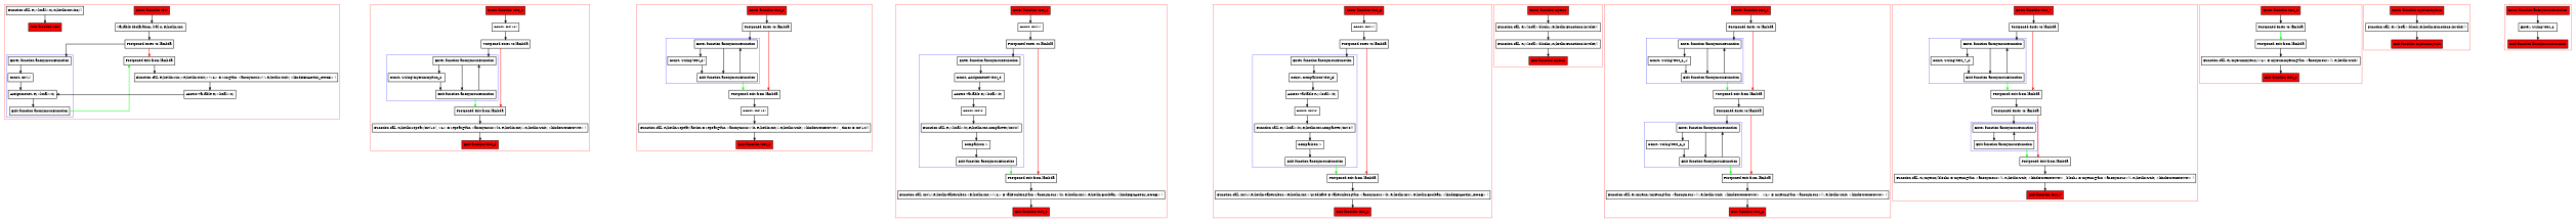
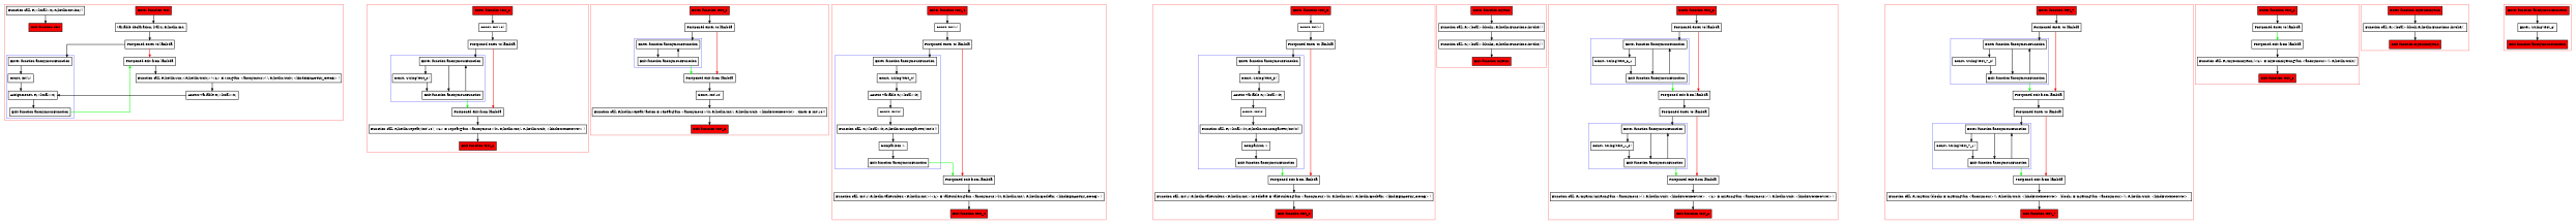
  digraph {
    nodesep=3
    splines=ortho
    node [penwidth=2 shape=box]
    edge [penwidth=2]
    n1 [label="Enter function anonymousFunction"]
    n2 [label="Const: Int(1)"]
    n3 [label="Assignmenet: R|<local>/x|"]
    n4 [label="Exit function anonymousFunction"]
    n5 [fillcolor=red label="Enter function test" style=filled]
    n6 [label="Variable declaration: lval x: R|kotlin/Int|"]
    n7 [label="Postponed enter to lambda"]
    n8 [label="Postponed exit from lambda"]
    n9 [label="Function call: R|kotlin/run|<R|kotlin/Unit|>(<L> = run@fun <anonymous>(): R|kotlin/Unit| <kind=EXACTLY_ONCE> )"]
    n10 [label="Access variable R|<local>/x|"]
    n11 [label="Function call: R|<local>/x|.R|kotlin/Int.inc|()"]
    n12 [fillcolor=red label="Exit function test" style=filled]
    n13 [label="Enter function anonymousFunction"]
-   n14 [label="Const: String(myDummyRun_2)"]
+   n14 [label="Const: String(test_2)"]
    n15 [label="Exit function anonymousFunction"]
    n16 [fillcolor=red label="Enter function test_2" style=filled]
    n17 [label="Const: Int(10)"]
    n18 [label="Postponed enter to lambda"]
    n19 [label="Postponed exit from lambda"]
    n20 [label="Function call: R|kotlin/repeat|(Int(10), <L> = repeat@fun <anonymous>(it: R|kotlin/Int|): R|kotlin/Unit| <kind=UNKNOWN> )"]
    n21 [fillcolor=red label="Exit function test_2" style=filled]
    n22 [label="Enter function anonymousFunction"]
-   n23 [label="Const: String(test_3)"]
    n24 [label="Exit function anonymousFunction"]
    n25 [fillcolor=red label="Enter function test_3" style=filled]
    n26 [label="Postponed enter to lambda"]
    n27 [label="Postponed exit from lambda"]
    n28 [label="Const: Int(10)"]
    n29 [label="Function call: R|kotlin/repeat|(action = repeat@fun <anonymous>(it: R|kotlin/Int|): R|kotlin/Unit| <kind=UNKNOWN> , times = Int(10))"]
    n30 [fillcolor=red label="Exit function test_3" style=filled]
    n31 [label="Enter function anonymousFunction"]
-   n32 [label="Const: Assignmenet(test_4)"]
+   n32 [label="Const: String(test_4)"]
    n33 [label="Access variable R|<local>/it|"]
    n34 [label="Const: Int(0)"]
    n35 [label="Function call: R|<local>/it|.R|kotlin/Int.compareTo|(Int(0))"]
    n36 [label="Comparison >"]
    n37 [label="Exit function anonymousFunction"]
    n38 [fillcolor=red label="Enter function test_4" style=filled]
    n39 [label="Const: Int(1)"]
    n40 [label="Postponed enter to lambda"]
    n41 [label="Postponed exit from lambda"]
    n42 [label="Function call: Int(1).R|kotlin/takeUnless|<R|kotlin/Int|>(<L> = takeUnless@fun <anonymous>(it: R|kotlin/Int|): R|kotlin/Boolean| <kind=EXACTLY_ONCE> )"]
    n43 [fillcolor=red label="Exit function test_4" style=filled]
    n44 [label="Enter function anonymousFunction"]
-   n45 [label="Const: Comparison(test_5)"]
+   n45 [label="Const: String(test_5)"]
    n46 [label="Access variable R|<local>/it|"]
    n47 [label="Const: Int(0)"]
    n48 [label="Function call: R|<local>/it|.R|kotlin/Int.compareTo|(Int(0))"]
    n49 [label="Comparison >"]
    n50 [label="Exit function anonymousFunction"]
    n51 [fillcolor=red label="Enter function test_5" style=filled]
    n52 [label="Const: Int(1)"]
    n53 [label="Postponed enter to lambda"]
    n54 [label="Postponed exit from lambda"]
    n55 [label="Function call: Int(1).R|kotlin/takeUnless|<R|kotlin/Int|>(predicate = takeUnless@fun <anonymous>(it: R|kotlin/Int|): R|kotlin/Boolean| <kind=EXACTLY_ONCE> )"]
    n56 [fillcolor=red label="Exit function test_5" style=filled]
    n57 [fillcolor=red label="Enter function myRun" style=filled]
    n58 [label="Function call: R|<local>/block1|.R|kotlin/Function0.invoke|()"]
    n59 [label="Function call: R|<local>/block2|.R|kotlin/Function0.invoke|()"]
    n60 [fillcolor=red label="Exit function myRun" style=filled]
    n61 [label="Enter function anonymousFunction"]
    n62 [label="Const: String(test_6_1)"]
    n63 [label="Exit function anonymousFunction"]
    n64 [label="Enter function anonymousFunction"]
-   n65 [label="Const: String(test_6_2)"]
+   n65 [label="Const: String(test_1_2)"]
    n66 [label="Exit function anonymousFunction"]
    n67 [fillcolor=red label="Enter function test_6" style=filled]
    n68 [label="Postponed enter to lambda"]
    n69 [label="Postponed exit from lambda"]
    n70 [label="Postponed enter to lambda"]
    n71 [label="Postponed exit from lambda"]
    n72 [label="Function call: R|/myRun|(myRun@fun <anonymous>(): R|kotlin/Unit| <kind=UNKNOWN> , <L> = myRun@fun <anonymous>(): R|kotlin/Unit| <kind=UNKNOWN> )"]
    n73 [fillcolor=red label="Exit function test_6" style=filled]
    n74 [label="Enter function anonymousFunction"]
    n75 [label="Const: String(test_7_2)"]
    n76 [label="Exit function anonymousFunction"]
    n77 [label="Enter function anonymousFunction"]
+   n78 [label="Const: String(test_7_1)"]
    n79 [label="Exit function anonymousFunction"]
    n80 [fillcolor=red label="Enter function test_7" style=filled]
    n81 [label="Postponed enter to lambda"]
    n82 [label="Postponed exit from lambda"]
    n83 [label="Postponed enter to lambda"]
    n84 [label="Postponed exit from lambda"]
    n85 [label="Function call: R|/myRun|(block2 = myRun@fun <anonymous>(): R|kotlin/Unit| <kind=UNKNOWN> , block1 = myRun@fun <anonymous>(): R|kotlin/Unit| <kind=UNKNOWN> )"]
    n86 [fillcolor=red label="Exit function test_7" style=filled]
    n87 [fillcolor=red label="Enter function test_8" style=filled]
    n88 [label="Postponed enter to lambda"]
    n89 [label="Postponed exit from lambda"]
    n90 [label="Function call: R|/myDummyRun|(<L> = myDummyRun@fun <anonymous>(): R|kotlin/Unit|)"]
    n91 [fillcolor=red label="Exit function test_8" style=filled]
    n92 [fillcolor=red label="Enter function myDummyRun" style=filled]
    n93 [label="Function call: R|<local>/block|.R|kotlin/Function0.invoke|()"]
    n94 [fillcolor=red label="Exit function myDummyRun" style=filled]
    n95 [fillcolor=red label="Enter function anonymousFunction" style=filled]
    n96 [label="Enter: String(test_8)"]
    n97 [fillcolor=red label="Exit function anonymousFunction" style=filled]
    subgraph cluster_1 {
      color=red
      n5
      n6
      n7
      n8
      n9
      n10
      n11
      n12
      subgraph cluster_2 {
        color=blue
        n1
        n2
        n3
        n4
      }
    }
    subgraph cluster_3 {
      color=red
      n16
      n17
      n18
      n19
      n20
      n21
      subgraph cluster_4 {
        color=blue
        n13
        n14
        n15
      }
    }
    subgraph cluster_5 {
      color=red
      n25
      n26
      n27
      n28
      n29
      n30
      subgraph cluster_6 {
        color=blue
        n22
-       n23
        n24
      }
    }
    subgraph cluster_7 {
      color=red
      n38
      n39
      n40
      n41
      n42
      n43
      subgraph cluster_8 {
        color=blue
        n31
        n32
        n33
        n34
        n35
        n36
        n37
      }
    }
    subgraph cluster_9 {
      color=red
      n51
      n52
      n53
      n54
      n55
      n56
      subgraph cluster_10 {
        color=blue
        n44
        n45
        n46
        n47
        n48
        n49
        n50
      }
    }
    subgraph cluster_11 {
      color=red
      n57
      n58
      n59
      n60
    }
    subgraph cluster_12 {
      color=red
      n67
      n68
      n69
      n70
      n71
      n72
      n73
      subgraph cluster_13 {
        color=blue
        n61
        n62
        n63
      }
      subgraph cluster_14 {
        color=blue
        n64
        n65
        n66
      }
    }
    subgraph cluster_15 {
      color=red
      n80
      n81
      n82
      n83
      n84
      n85
      n86
      subgraph cluster_16 {
        color=blue
        n74
        n75
        n76
      }
      subgraph cluster_17 {
        color=blue
        n77
+       n78
        n79
      }
    }
    subgraph cluster_18 {
      color=red
      n87
      n88
      n89
      n90
      n91
    }
    subgraph cluster_19 {
      color=red
      n92
      n93
      n94
    }
    subgraph cluster_20 {
      color=red
      n95
      n96
      n97
    }
    n1 -> n2
    n2 -> n3
    n3 -> n4
    n4 -> n8 [color=green]
    n5 -> n6
    n6 -> n7
    n7 -> n1
    n7 -> n8 [color=red]
    n8 -> n9
    n9 -> n10
    n10 -> n3
    n11 -> n12
    n13 -> n14
    n13 -> n15
    n14 -> n15
    n15 -> n13
    n15 -> n19 [color=green]
    n16 -> n17
    n17 -> n18
    n18 -> n13
    n18 -> n19 [color=red]
    n19 -> n20
    n20 -> n21
-   n22 -> n23
    n22 -> n24
-   n23 -> n24
    n24 -> n22
    n24 -> n27 [color=green]
    n25 -> n26
    n26 -> n22
    n26 -> n27 [color=red]
    n27 -> n28
    n28 -> n29
    n29 -> n30
    n31 -> n32
    n32 -> n33
    n33 -> n34
    n34 -> n35
    n35 -> n36
    n36 -> n37
    n37 -> n41 [color=green]
    n38 -> n39
    n39 -> n40
    n40 -> n31
    n40 -> n41 [color=red]
    n41 -> n42
    n42 -> n43
    n44 -> n45
    n45 -> n46
    n46 -> n47
    n47 -> n48
    n48 -> n49
    n49 -> n50
    n50 -> n54 [color=green]
    n51 -> n52
    n52 -> n53
    n53 -> n44
    n53 -> n54 [color=red]
    n54 -> n55
    n55 -> n56
    n57 -> n58
    n58 -> n59
    n59 -> n60
    n61 -> n62
    n61 -> n63
    n62 -> n63
    n63 -> n61
    n63 -> n69 [color=green]
    n64 -> n65
    n64 -> n66
    n65 -> n66
    n66 -> n64
    n66 -> n71 [color=green]
    n67 -> n68
    n68 -> n61
    n68 -> n69 [color=red]
    n69 -> n70
    n70 -> n64
    n70 -> n71 [color=red]
    n71 -> n72
    n72 -> n73
    n74 -> n75
    n74 -> n76
    n75 -> n76
    n76 -> n74
    n76 -> n82 [color=green]
+   n77 -> n78
    n77 -> n79
+   n78 -> n79
    n79 -> n77
    n79 -> n84 [color=green]
    n80 -> n81
    n81 -> n74
    n81 -> n82 [color=red]
    n82 -> n83
    n83 -> n77
    n83 -> n84 [color=red]
    n84 -> n85
    n85 -> n86
    n87 -> n88
    n88 -> n89 [color=green]
    n89 -> n90
    n90 -> n91
    n92 -> n93
    n93 -> n94
    n95 -> n96
    n96 -> n97
  }
